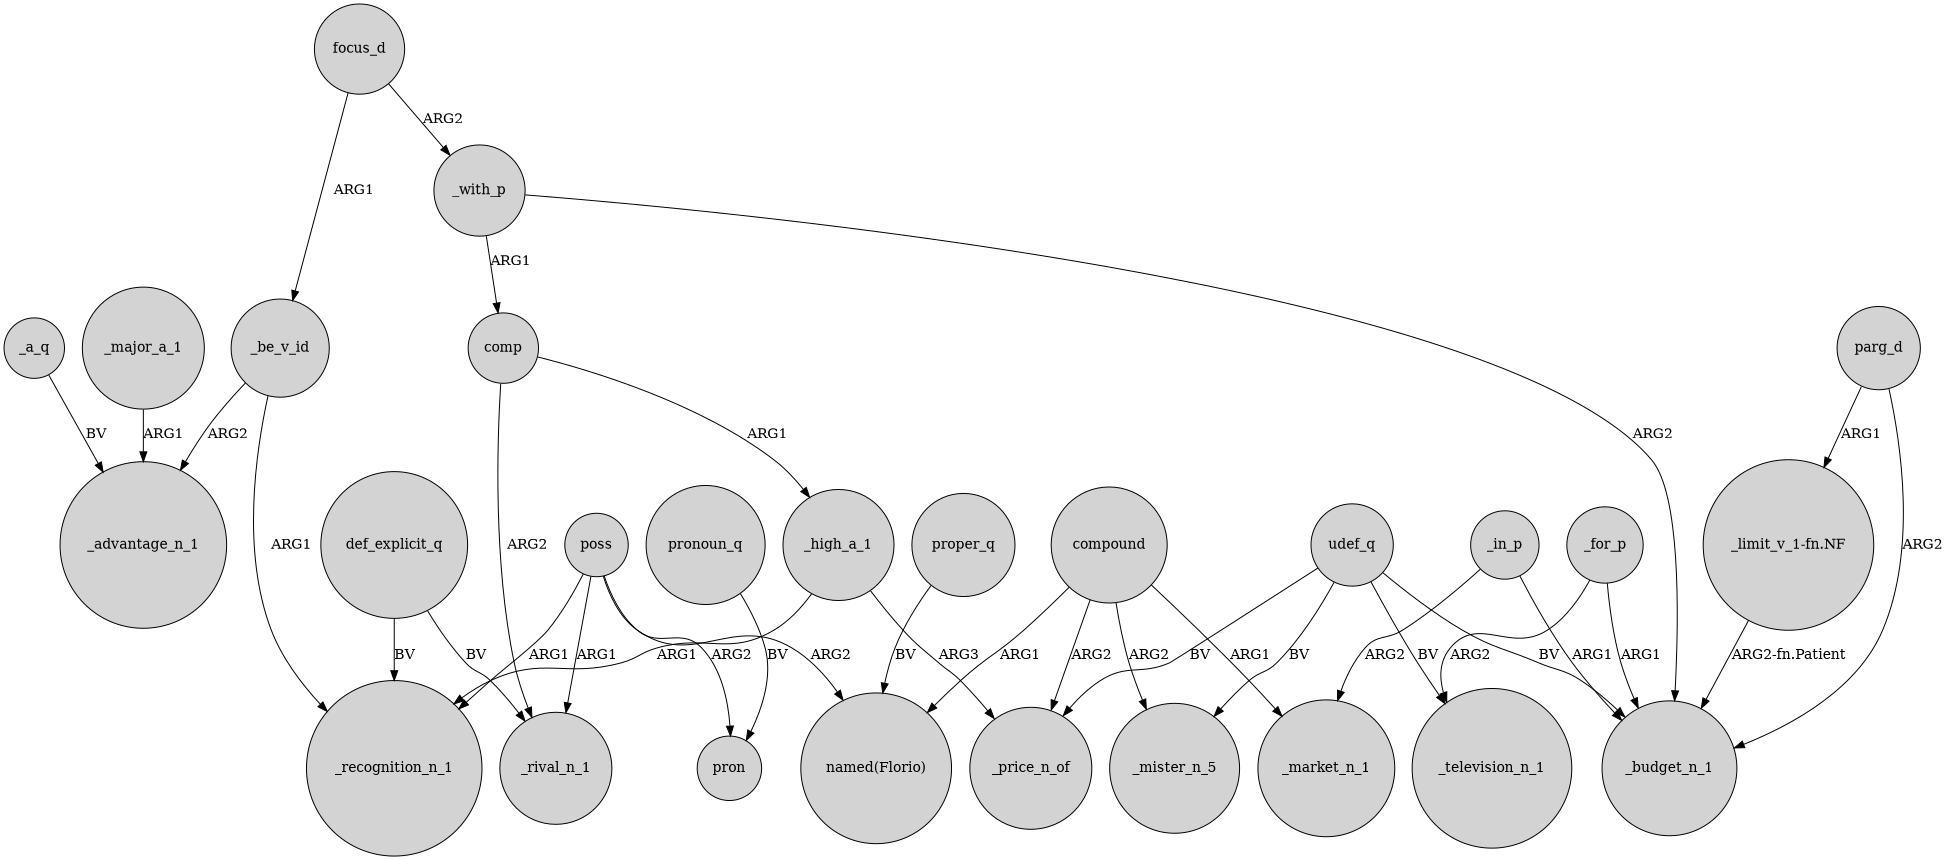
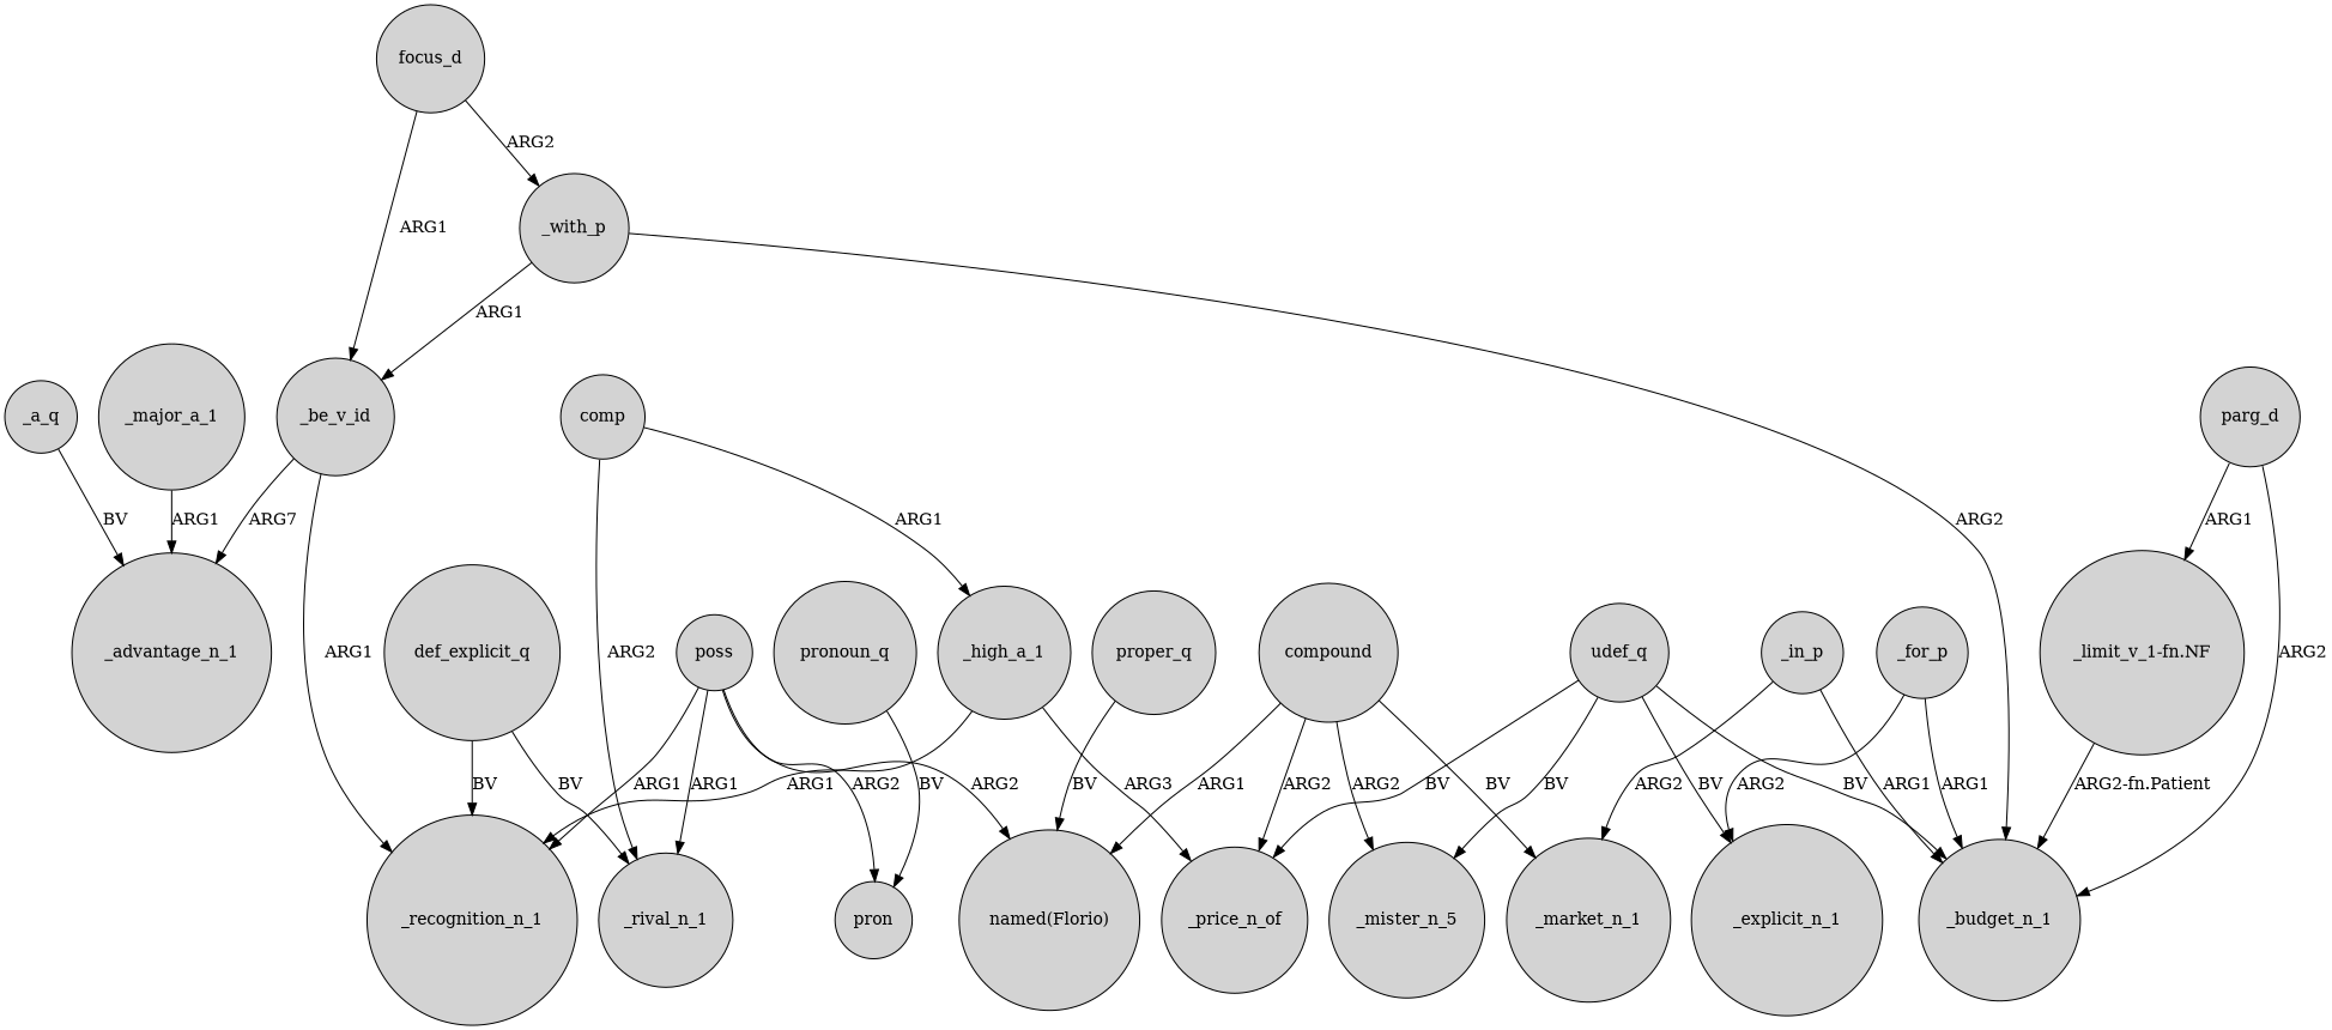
  digraph {
    node [shape=circle style=filled]
    _a_q
    _advantage_n_1
    compound
    _market_n_1
    _price_n_of
    n6 [label=_mister_n_5]
    "named(Florio)"
    udef_q
-   _television_n_1
+   _television_n_1 [label=_explicit_n_1]
    _budget_n_1
    poss
    pron
    _recognition_n_1
    _rival_n_1
    _with_p
    _be_v_id
    _major_a_1
    focus_d
    comp
    _high_a_1
    "_limit_v_1-fn.NF"
    def_explicit_q
    parg_d
    pronoun_q
    _for_p
    _in_p
    proper_q
    _a_q -> _advantage_n_1 [label=BV]
-   compound -> _market_n_1 [label=ARG1]
+   compound -> _market_n_1 [label=BV]
    compound -> _price_n_of [label=ARG2]
    compound -> n6 [label=ARG2]
    compound -> "named(Florio)" [label=ARG1]
    udef_q -> _price_n_of [label=BV]
    udef_q -> n6 [label=BV]
    udef_q -> _television_n_1 [label=BV]
    udef_q -> _budget_n_1 [label=BV]
    poss -> "named(Florio)" [label=ARG2]
    poss -> pron [label=ARG2]
    poss -> _recognition_n_1 [label=ARG1]
    poss -> _rival_n_1 [label=ARG1]
    _with_p -> _budget_n_1 [label=ARG2]
-   _with_p -> comp [label=ARG1]
-   _be_v_id -> _advantage_n_1 [label=ARG2]
+   _with_p -> _be_v_id [label=ARG1]
+   _be_v_id -> _advantage_n_1 [label=ARG7]
    _be_v_id -> _recognition_n_1 [label=ARG1]
    _major_a_1 -> _advantage_n_1 [label=ARG1]
    focus_d -> _with_p [label=ARG2]
    focus_d -> _be_v_id [label=ARG1]
    comp -> _rival_n_1 [label=ARG2]
    comp -> _high_a_1 [label=ARG1]
    _high_a_1 -> _price_n_of [label=ARG3]
    _high_a_1 -> _recognition_n_1 [label=ARG1]
    "_limit_v_1-fn.NF" -> _budget_n_1 [label="ARG2-fn.Patient"]
    def_explicit_q -> _recognition_n_1 [label=BV]
    def_explicit_q -> _rival_n_1 [label=BV]
    parg_d -> _budget_n_1 [label=ARG2]
    parg_d -> "_limit_v_1-fn.NF" [label=ARG1]
    pronoun_q -> pron [label=BV]
    _for_p -> _television_n_1 [label=ARG2]
    _for_p -> _budget_n_1 [label=ARG1]
    _in_p -> _market_n_1 [label=ARG2]
    _in_p -> _budget_n_1 [label=ARG1]
    proper_q -> "named(Florio)" [label=BV]
  }
